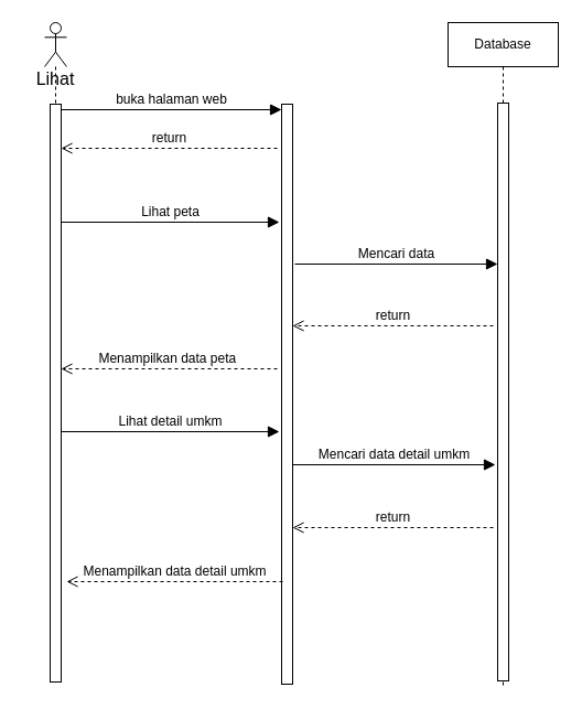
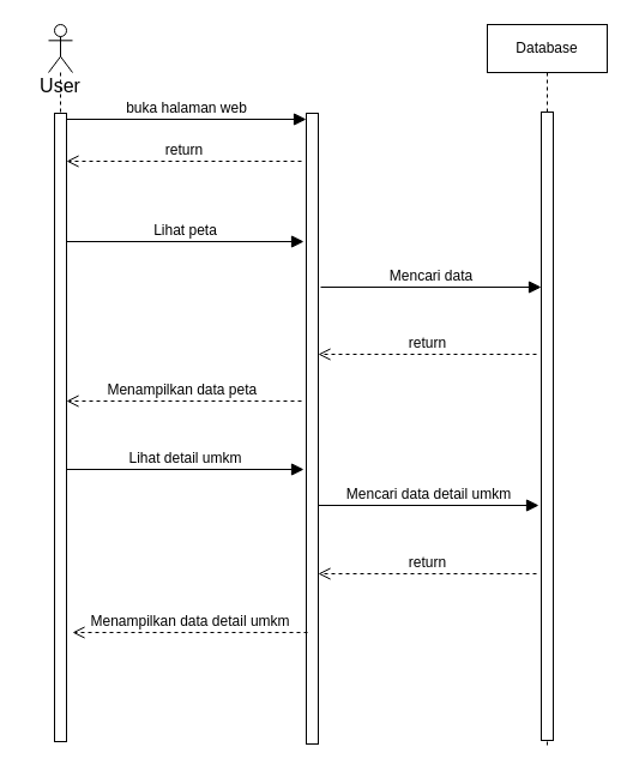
  <mxCell id="0" />
  <mxCell id="1" parent="0" />
  <mxCell id="2" value="" style="shape=umlLifeline;perimeter=lifelinePerimeter;whiteSpace=wrap;html=1;container=1;dropTarget=0;collapsible=0;recursiveResize=0;outlineConnect=0;portConstraint=eastwest;newEdgeStyle={&quot;curved&quot;:0,&quot;rounded&quot;:0};participant=umlActor;" vertex="1" parent="1"><mxGeometry y="20" width="20" height="74" as="geometry" x="40" /></mxCell>
  <mxCell id="3" value="" style="html=1;points=[[0,0,0,0,5],[0,1,0,0,-5],[1,0,0,0,5],[1,1,0,0,-5]];perimeter=orthogonalPerimeter;outlineConnect=0;targetShapes=umlLifeline;portConstraint=eastwest;newEdgeStyle={&quot;curved&quot;:0,&quot;rounded&quot;:0};" vertex="1" parent="1"><mxGeometry x="45" y="94" width="10" height="524" as="geometry" /></mxCell>
  <mxCell id="4" value="Database" style="shape=umlLifeline;perimeter=lifelinePerimeter;whiteSpace=wrap;html=1;container=1;dropTarget=0;collapsible=0;recursiveResize=0;outlineConnect=0;portConstraint=eastwest;newEdgeStyle={&quot;curved&quot;:0,&quot;rounded&quot;:0};" vertex="1" parent="1"><mxGeometry x="406" y="20" width="100" height="601" as="geometry" /></mxCell>
  <mxCell id="5" value="" style="html=1;points=[[0,0,0,0,5],[0,1,0,0,-5],[1,0,0,0,5],[1,1,0,0,-5]];perimeter=orthogonalPerimeter;outlineConnect=0;targetShapes=umlLifeline;portConstraint=eastwest;newEdgeStyle={&quot;curved&quot;:0,&quot;rounded&quot;:0};" vertex="1" parent="4"><mxGeometry x="45" y="73" width="10" height="524" as="geometry" /></mxCell>
  <mxCell id="6" value="" style="html=1;points=[[0,0,0,0,5],[0,1,0,0,-5],[1,0,0,0,5],[1,1,0,0,-5]];perimeter=orthogonalPerimeter;outlineConnect=0;targetShapes=umlLifeline;portConstraint=eastwest;newEdgeStyle={&quot;curved&quot;:0,&quot;rounded&quot;:0};" vertex="1" parent="1"><mxGeometry x="255" y="94" width="10" height="526" as="geometry" /></mxCell>
  <mxCell id="7" value="buka halaman web" style="html=1;verticalAlign=bottom;endArrow=block;curved=0;rounded=0;fontSize=12;startSize=8;endSize=8;entryX=0;entryY=0;entryDx=0;entryDy=5;entryPerimeter=0;" edge="1" parent="1" source="3" target="6"><mxGeometry width="80" relative="1" as="geometry"><mxPoint x="63" y="105" as="sourcePoint" /><mxPoint x="143" y="105" as="targetPoint" /></mxGeometry></mxCell>
  <mxCell id="8" value="return" style="html=1;verticalAlign=bottom;endArrow=open;dashed=1;endSize=8;curved=0;rounded=0;fontSize=12;" edge="1" parent="1" target="3"><mxGeometry relative="1" as="geometry"><mxPoint x="251" y="134" as="sourcePoint" /><mxPoint x="144" y="193" as="targetPoint" /></mxGeometry></mxCell>
  <mxCell id="9" value="Lihat peta" style="html=1;verticalAlign=bottom;endArrow=block;curved=0;rounded=0;fontSize=12;startSize=8;endSize=8;" edge="1" parent="1" source="3"><mxGeometry width="80" relative="1" as="geometry"><mxPoint x="58" y="167" as="sourcePoint" /><mxPoint x="253" y="201" as="targetPoint" /></mxGeometry></mxCell>
  <mxCell id="10" value="Mencari data" style="html=1;verticalAlign=bottom;endArrow=block;curved=0;rounded=0;fontSize=12;startSize=8;endSize=8;" edge="1" parent="1" target="5"><mxGeometry width="80" relative="1" as="geometry"><mxPoint x="267" y="239" as="sourcePoint" /><mxPoint x="444" y="226" as="targetPoint" /></mxGeometry></mxCell>
  <mxCell id="11" value="return" style="html=1;verticalAlign=bottom;endArrow=open;dashed=1;endSize=8;curved=0;rounded=0;fontSize=12;" edge="1" parent="1"><mxGeometry relative="1" as="geometry"><mxPoint x="447" y="295" as="sourcePoint" /><mxPoint x="265" y="295" as="targetPoint" /></mxGeometry></mxCell>
  <mxCell id="12" value="Menampilkan data peta&amp;nbsp;" style="html=1;verticalAlign=bottom;endArrow=open;dashed=1;endSize=8;curved=0;rounded=0;fontSize=12;" edge="1" parent="1"><mxGeometry relative="1" as="geometry"><mxPoint x="251" y="334" as="sourcePoint" /><mxPoint x="55" y="334" as="targetPoint" /></mxGeometry></mxCell>
  <mxCell id="13" value="Lihat detail umkm" style="html=1;verticalAlign=bottom;endArrow=block;curved=0;rounded=0;fontSize=12;startSize=8;endSize=8;" edge="1" parent="1"><mxGeometry width="80" relative="1" as="geometry"><mxPoint x="55" y="391" as="sourcePoint" /><mxPoint x="253" y="391" as="targetPoint" /></mxGeometry></mxCell>
  <mxCell id="14" value="Mencari data detail umkm" style="html=1;verticalAlign=bottom;endArrow=block;curved=0;rounded=0;fontSize=12;startSize=8;endSize=8;" edge="1" parent="1"><mxGeometry width="80" relative="1" as="geometry"><mxPoint x="265" y="421" as="sourcePoint" /><mxPoint x="449" y="421" as="targetPoint" /></mxGeometry></mxCell>
  <mxCell id="15" value="return" style="html=1;verticalAlign=bottom;endArrow=open;dashed=1;endSize=8;curved=0;rounded=0;fontSize=12;" edge="1" parent="1"><mxGeometry relative="1" as="geometry"><mxPoint x="447" y="478" as="sourcePoint" /><mxPoint x="265" y="478" as="targetPoint" /></mxGeometry></mxCell>
  <mxCell id="16" value="Menampilkan data detail umkm" style="html=1;verticalAlign=bottom;endArrow=open;dashed=1;endSize=8;curved=0;rounded=0;fontSize=12;" edge="1" parent="1"><mxGeometry relative="1" as="geometry"><mxPoint x="256" y="527" as="sourcePoint" /><mxPoint x="60" y="527" as="targetPoint" /></mxGeometry></mxCell>
- <mxCell id="17" value="Lihat" style="text;html=1;align=center;verticalAlign=middle;whiteSpace=wrap;rounded=0;fontSize=16;" vertex="1" parent="1"><mxGeometry x="20" y="56" width="60" height="30" as="geometry" /></mxCell>
+ <mxCell id="17" value="User" style="text;html=1;align=center;verticalAlign=middle;whiteSpace=wrap;rounded=0;fontSize=16;" vertex="1" parent="1"><mxGeometry x="20" y="56" width="60" height="30" as="geometry" /></mxCell>
